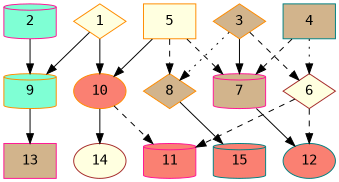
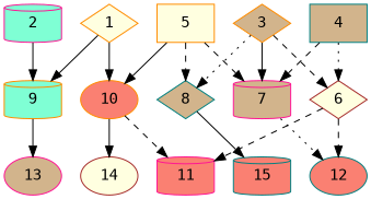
  digraph {
    fontname="DejaVu Sans Mono"
    node [alpha=0.09 color=darkorange fillcolor=tan fontname="DejaVu Sans Mono" shape=cylinder style=filled]
    edge [fontname="DejaVu Sans Mono" style=solid]
    1 [expect_size=40077312 fillcolor=lightyellow shape=diamond]
    9 [alpha=0.05 expect_size=42142720 fillcolor=aquamarine]
    10 [alpha=0.12 expect_size=20267008 fillcolor=salmon shape=ellipse]
-   13 [alpha=0.10 color=deeppink expect_size=40375296 shape=box]
+   13 [alpha=0.10 color=deeppink expect_size=40375296 shape=ellipse]
    11 [color=deeppink expect_size=41799680 fillcolor=salmon]
    14 [alpha=0.14 color=brown expect_size=34033664 fillcolor=lightyellow shape=ellipse]
    2 [alpha=0.10 color=deeppink expect_size=28669952 fillcolor=aquamarine]
    3 [alpha=0.17 expect_size=7600128 shape=diamond]
    6 [alpha=0.08 color=brown expect_size=40820736 fillcolor=lightyellow shape=diamond]
    7 [alpha=0.00 color=deeppink expect_size=13075456]
-   8 [alpha=0.01 expect_size=10508288 shape=diamond]
+   8 [alpha=0.01 color=teal expect_size=10508288 shape=diamond]
    12 [alpha=0.11 color=teal expect_size=16956416 fillcolor=salmon shape=ellipse]
    15 [alpha=0.18 color=teal expect_size=40130560 fillcolor=salmon]
    4 [alpha=0.03 color=teal expect_size=22431744 shape=box]
    5 [alpha=0.06 expect_size=29991936 fillcolor=lightyellow shape=box]
    1 -> 9
    1 -> 10
    9 -> 13
    10 -> 11 [style=dashed]
    10 -> 14
    2 -> 9
    3 -> 6 [style=dashed]
    3 -> 7
    3 -> 8 [style=dotted]
    6 -> 11 [style=dashed]
    6 -> 12 [style=dashed]
-   7 -> 12
+   7 -> 12 [style=dotted]
    8 -> 15
    4 -> 6 [style=dotted]
    4 -> 7 [style=dashed]
    5 -> 10
    5 -> 7 [style=dashed]
    5 -> 8 [style=dashed]
  }
